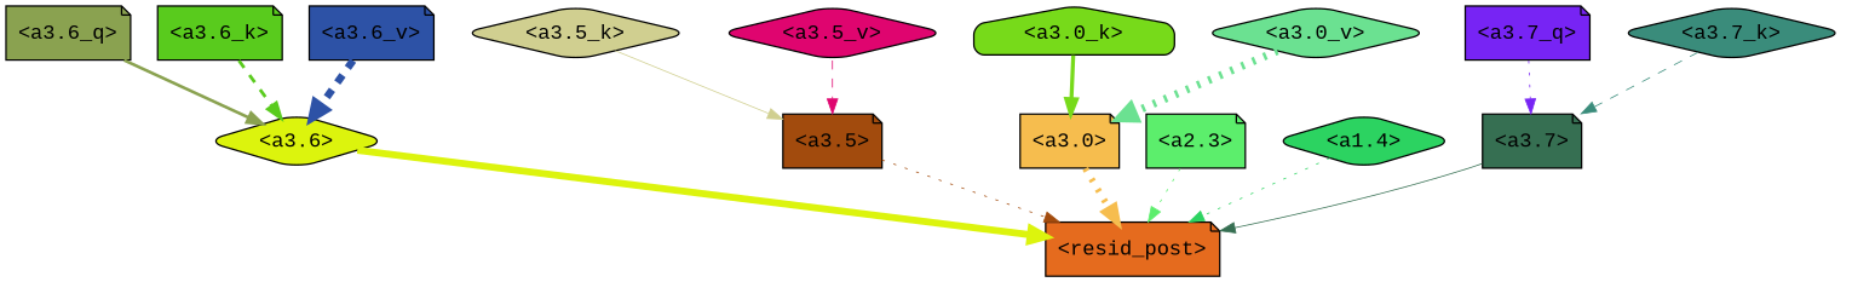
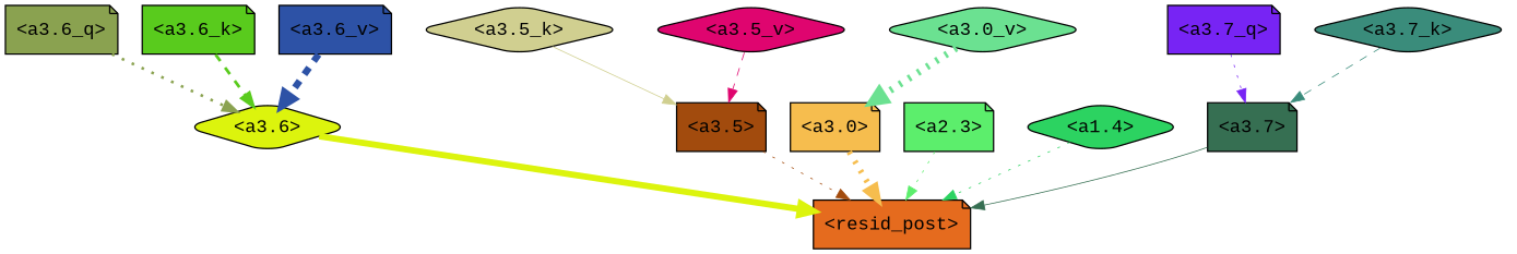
  strict digraph {
    fontname="Liberation Mono"
    splines=true
    node [color=black fontname="Liberation Mono" shape=note style="filled, rounded"]
    edge [fontname="Liberation Mono" penwidth=0.6 style=dotted]
    "<a3.7>" [fillcolor="#366f52"]
    "<resid_post>" [fillcolor="#e56b1e"]
    "<a3.6>" [fillcolor="#dcf40d" shape=diamond]
    "<a3.5>" [fillcolor="#a24b0d"]
    "<a3.0>" [fillcolor="#f6bd4e"]
    "<a2.3>" [fillcolor="#5cee6c"]
    "<a1.4>" [fillcolor="#2cd361" shape=diamond]
    "<a3.7_q>" [fillcolor="#7724f4"]
    "<a3.6_q>" [fillcolor="#8aa250"]
    "<a3.7_k>" [fillcolor="#3a8c7b" shape=diamond]
    "<a3.6_k>" [fillcolor="#59cb1d"]
    "<a3.5_k>" [fillcolor="#d0cf90" shape=diamond]
-   "<a3.0_k>" [fillcolor="#77da1a" shape=house]
    "<a3.6_v>" [fillcolor="#2d52a6"]
    "<a3.5_v>" [fillcolor="#df056f" shape=diamond]
    "<a3.0_v>" [fillcolor="#6be191" shape=diamond]
    "<a3.7>" -> "<resid_post>" [color="#366f52" style=bold]
    "<a3.6>" -> "<resid_post>" [color="#dcf40d" penwidth=4.6696330308914185 style=""]
    "<a3.5>" -> "<resid_post>" [color="#a24b0d"]
    "<a3.0>" -> "<resid_post>" [color="#f6bd4e" penwidth=4.282557368278503]
    "<a2.3>" -> "<resid_post>" [color="#5cee6c"]
    "<a1.4>" -> "<resid_post>" [color="#2cd361"]
    "<a3.7_q>" -> "<a3.7>" [color="#7724f4"]
-   "<a3.6_q>" -> "<a3.6>" [color="#8aa250" penwidth=2.03758105635643 style=bold]
+   "<a3.6_q>" -> "<a3.6>" [color="#8aa250" penwidth=2.03758105635643]
    "<a3.7_k>" -> "<a3.7>" [color="#3a8c7b" style=dashed]
    "<a3.6_k>" -> "<a3.6>" [color="#59cb1d" penwidth=2.174198240041733 style=dashed]
    "<a3.5_k>" -> "<a3.5>" [color="#d0cf90" style=""]
-   "<a3.0_k>" -> "<a3.0>" [color="#77da1a" penwidth=2.6274144649505615 style=bold]
    "<a3.6_v>" -> "<a3.6>" [color="#2d52a6" penwidth=5.002329230308533 style=dashed]
    "<a3.5_v>" -> "<a3.5>" [color="#df056f" style=dashed]
    "<a3.0_v>" -> "<a3.0>" [color="#6be191" penwidth=5.188832879066467]
  }
